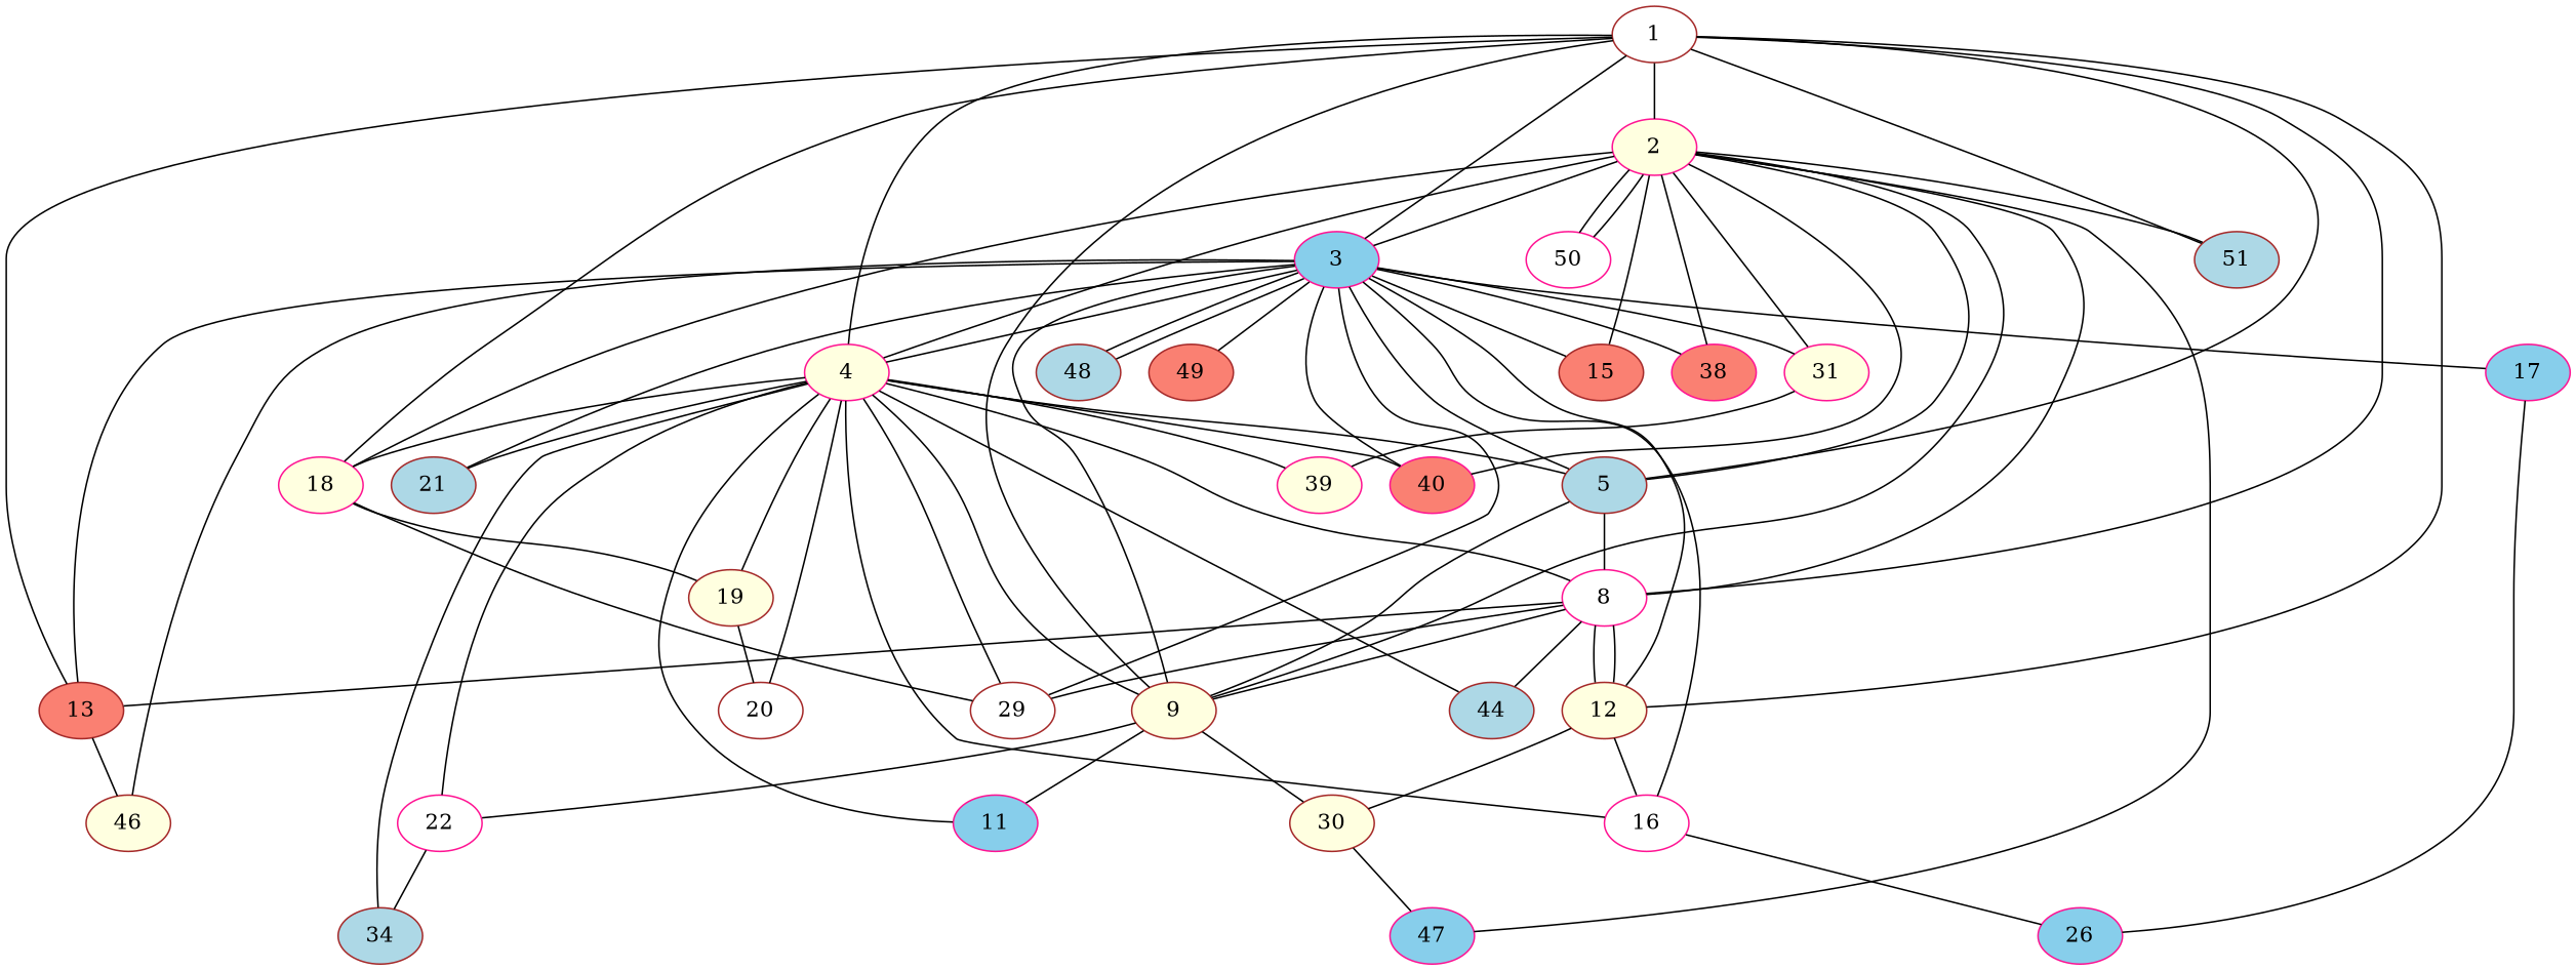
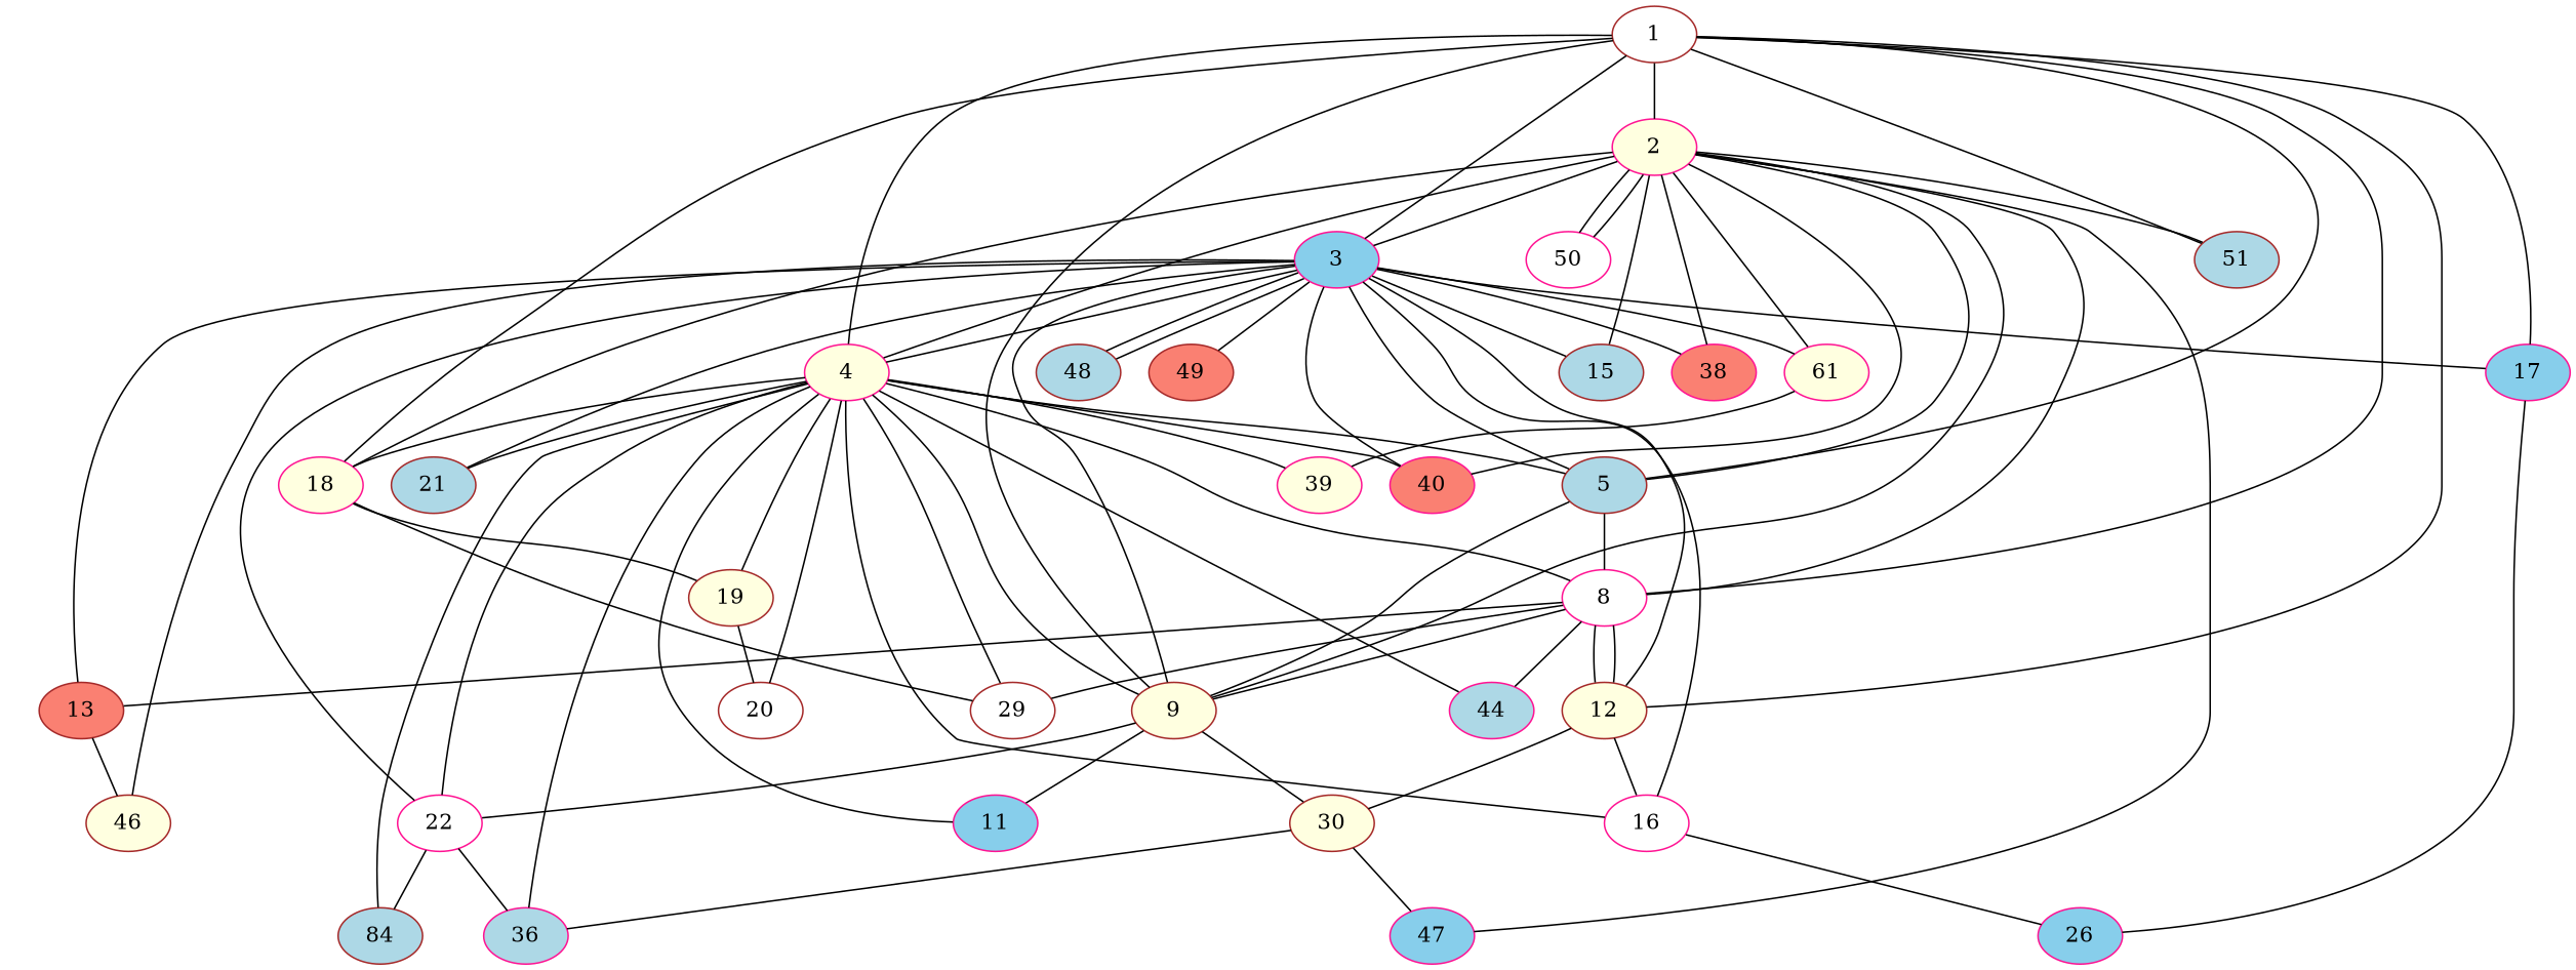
  graph {
    node [color=deeppink fillcolor=lightyellow style=filled]
    1 [color=brown fillcolor=white super="+23"]
    2 [super="+10"]
    3 [fillcolor=skyblue super="+7"]
    4 [super="+6"]
    5 [color=brown fillcolor=lightblue super="+14"]
    8 [fillcolor=white super="+32"]
    9 [color=brown super="+35"]
    12 [color=brown super="+25"]
    17 [fillcolor=skyblue]
    18 [super="+21"]
    51 [color=brown fillcolor=lightblue]
-   15 [color=brown fillcolor=salmon]
-   31 [super="+37"]
+   15 [color=brown fillcolor=lightblue]
+   31 [super="+37" label=61]
    38 [fillcolor=salmon]
    40 [fillcolor=salmon super="+46"]
    47 [fillcolor=skyblue]
    50 [fillcolor=white]
    13 [color=brown fillcolor=salmon]
    16 [fillcolor=white super="+24"]
    22 [fillcolor=white super="+33"]
    n21 [color=brown fillcolor=lightblue label=21]
    n22 [color=brown label=46]
    48 [color=brown fillcolor=lightblue]
    49 [color=brown fillcolor=salmon]
    11 [fillcolor=skyblue]
    19 [color=brown]
    20 [color=brown fillcolor=white]
    29 [color=brown fillcolor=white super="+41"]
-   34 [color=brown fillcolor=lightblue]
+   34 [color=brown fillcolor=lightblue label=84]
+   36 [fillcolor=lightblue super="+45"]
    39 [super="+42"]
-   44 [color=brown fillcolor=lightblue]
+   44 [fillcolor=lightblue]
    30 [color=brown]
    26 [fillcolor=skyblue]
    1 -- 2 [weight=2]
    1 -- 3 [weight=2]
    1 -- 4 [weight=2]
    1 -- 5
    1 -- 8 [weight=2]
    1 -- 9
    1 -- 12
-   1 -- 13
+   1 -- 17
    1 -- 18
    1 -- 51
    2 -- 3 [weight=4]
    2 -- 4 [weight=4]
    2 -- 5 [weight=2]
    2 -- 8 [weight=2]
    2 -- 9 [weight=2]
    2 -- 18
    2 -- 51
    2 -- 15
    2 -- 31 [weight=2]
    2 -- 38
    2 -- 40
    2 -- 47
    2 -- 50
    2 -- 50
    3 -- 4 [weight=4]
    3 -- 5 [weight=2]
    3 -- 9 [weight=2]
    3 -- 12
    3 -- 17
    3 -- 15
    3 -- 31
    3 -- 38
    3 -- 40
    3 -- 13
    3 -- 16
-   3 -- 29
+   3 -- 22
    3 -- n21
    3 -- n22
    3 -- 48
    3 -- 48
    3 -- 49
    4 -- 5 [weight=3]
    4 -- 8 [weight=2]
    4 -- 9 [weight=2]
    4 -- 18
    4 -- 40
    4 -- 16
    4 -- 22
    4 -- n21
    4 -- 11
    4 -- 19
    4 -- 20
    4 -- 29
    4 -- 34
+   4 -- 36
    4 -- 39 [weight=2]
    4 -- 44
    5 -- 8
    5 -- 9
    8 -- 9 [weight=2]
    8 -- 12
    8 -- 12
    8 -- 13
    8 -- 29
    8 -- 44
    9 -- 22
    9 -- 11
    9 -- 30
    12 -- 16
    12 -- 30
    17 -- 26
    18 -- 19
    18 -- 29
    31 -- 39
    13 -- n22
    16 -- 26
    22 -- 34
+   22 -- 36
    19 -- 20
    30 -- 47
+   30 -- 36
  }
